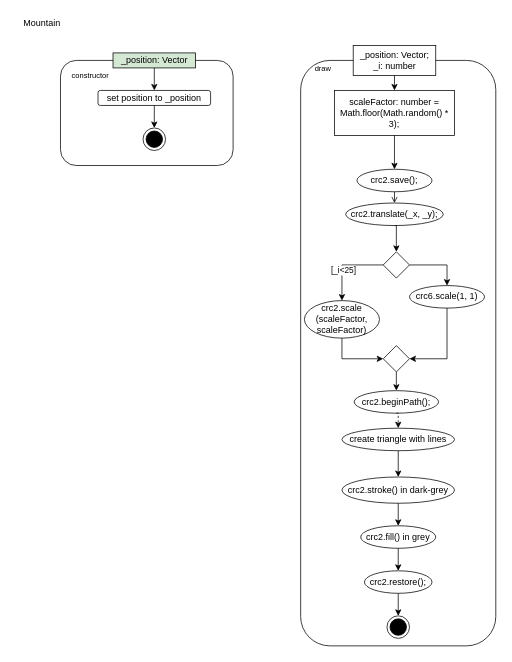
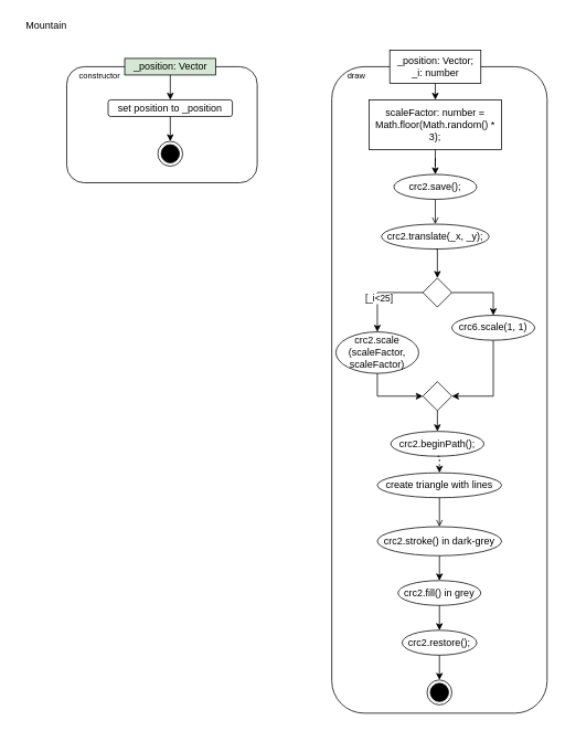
  <mxCell id="0" />
  <mxCell id="1" parent="0" />
  <mxCell id="2" value="" style="rounded=1;whiteSpace=wrap;html=1;fillColor=none;" parent="1" vertex="1"><mxGeometry x="80" y="80" width="230" height="140" as="geometry" /></mxCell>
  <mxCell id="3" value="_position: Vector" style="html=1;fillColor=#d5e8d4;" parent="1" vertex="1"><mxGeometry x="150" y="70" width="110" height="20" as="geometry" /></mxCell>
  <mxCell id="4" value="" style="endArrow=classic;html=1;exitX=0.5;exitY=1;exitDx=0;exitDy=0;" parent="1" source="3" edge="1"><mxGeometry width="50" height="50" relative="1" as="geometry"><mxPoint x="200" y="190" as="sourcePoint" /><mxPoint x="205" y="120" as="targetPoint" /></mxGeometry></mxCell>
- <mxCell id="5" value="&lt;font style=&quot;font-size: 10px&quot;&gt;constructor&lt;/font&gt;" style="text;html=1;strokeColor=none;fillColor=none;align=center;verticalAlign=middle;whiteSpace=wrap;rounded=0;" parent="1" vertex="1"><mxGeometry x="100" y="90" width="40" height="20" as="geometry" /></mxCell>
+ <mxCell id="5" value="&lt;font style=&quot;font-size: 10px&quot;&gt;constructor&lt;/font&gt;" style="text;html=1;strokeColor=none;fillColor=none;align=center;verticalAlign=middle;whiteSpace=wrap;rounded=0;" parent="1" vertex="1"><mxGeometry x="100" y="80" width="40" height="20" as="geometry" /></mxCell>
  <mxCell id="6" value="" style="rounded=1;whiteSpace=wrap;html=1;fillColor=none;" parent="1" vertex="1"><mxGeometry x="130" y="120" width="150" height="20" as="geometry" /></mxCell>
  <mxCell id="7" value="set position to _position" style="text;html=1;strokeColor=none;fillColor=none;align=center;verticalAlign=middle;whiteSpace=wrap;rounded=0;" parent="1" vertex="1"><mxGeometry x="140" y="120" width="130" height="20" as="geometry" /></mxCell>
  <mxCell id="8" value="" style="endArrow=classic;html=1;exitX=0.5;exitY=1;exitDx=0;exitDy=0;" parent="1" source="7" edge="1"><mxGeometry width="50" height="50" relative="1" as="geometry"><mxPoint x="130" y="410" as="sourcePoint" /><mxPoint x="205" y="170" as="targetPoint" /></mxGeometry></mxCell>
  <mxCell id="9" value="" style="rounded=1;whiteSpace=wrap;html=1;fillColor=none;" parent="1" vertex="1"><mxGeometry x="400" y="80" width="260" height="780" as="geometry" /></mxCell>
  <mxCell id="10" value="_position: Vector;&lt;br&gt;_i: number" style="html=1;" parent="1" vertex="1"><mxGeometry x="470" y="60" width="110" height="40" as="geometry" /></mxCell>
  <mxCell id="11" value="" style="endArrow=classic;html=1;exitX=0.5;exitY=1;exitDx=0;exitDy=0;" parent="1" source="10" edge="1"><mxGeometry width="50" height="50" relative="1" as="geometry"><mxPoint x="520" y="190" as="sourcePoint" /><mxPoint x="525" y="120" as="targetPoint" /></mxGeometry></mxCell>
  <mxCell id="12" value="&lt;font style=&quot;font-size: 10px&quot;&gt;draw&lt;/font&gt;" style="text;html=1;strokeColor=none;fillColor=none;align=center;verticalAlign=middle;whiteSpace=wrap;rounded=0;" parent="1" vertex="1"><mxGeometry x="410" y="80" width="40" height="20" as="geometry" /></mxCell>
  <mxCell id="13" value="Mountain" style="text;html=1;align=center;verticalAlign=middle;resizable=0;points=[];autosize=1;" parent="1" vertex="1"><mxGeometry x="20" y="20" width="70" height="20" as="geometry" /></mxCell>
  <mxCell id="14" value="" style="ellipse;html=1;shape=endState;fillColor=#000000;strokeColor=#000000;" parent="1" vertex="1"><mxGeometry x="190" y="170" width="30" height="30" as="geometry" /></mxCell>
  <mxCell id="15" value="" style="ellipse;html=1;shape=endState;fillColor=#000000;strokeColor=#000000;" parent="1" vertex="1"><mxGeometry x="515" y="820" width="30" height="30" as="geometry" /></mxCell>
- <mxCell id="16" value="&lt;div&gt;crc2.save();&lt;/div&gt;" style="ellipse;whiteSpace=wrap;html=1;fillColor=none;" parent="1" vertex="1"><mxGeometry x="475" y="225" width="100" height="30" as="geometry" /></mxCell>
+ <mxCell id="16" value="&lt;div&gt;crc2.save();&lt;/div&gt;" style="ellipse;whiteSpace=wrap;html=1;fillColor=none;" parent="1" vertex="1"><mxGeometry x="475" y="210" width="100" height="30" as="geometry" /></mxCell>
  <mxCell id="17" style="edgeStyle=orthogonalEdgeStyle;rounded=0;orthogonalLoop=1;jettySize=auto;html=1;exitX=0.5;exitY=1;exitDx=0;exitDy=0;entryX=0.5;entryY=0;entryDx=0;entryDy=0;" parent="1" source="18" target="33" edge="1"><mxGeometry relative="1" as="geometry" /></mxCell>
  <mxCell id="18" value="crc2.translate(_x, _y);" style="ellipse;whiteSpace=wrap;html=1;fillColor=none;" parent="1" vertex="1"><mxGeometry x="460" y="270" width="130" height="30" as="geometry" /></mxCell>
  <mxCell id="19" value="&lt;div&gt;create triangle with lines&lt;/div&gt;" style="ellipse;whiteSpace=wrap;html=1;fillColor=none;" parent="1" vertex="1"><mxGeometry x="455" y="570" width="150" height="30" as="geometry" /></mxCell>
  <mxCell id="20" value="&lt;div&gt;crc2.stroke() in dark-grey&lt;/div&gt;" style="ellipse;whiteSpace=wrap;html=1;fillColor=none;" parent="1" vertex="1"><mxGeometry x="455" y="635" width="150" height="35" as="geometry" /></mxCell>
  <mxCell id="21" value="crc2.fill() in grey" style="ellipse;whiteSpace=wrap;html=1;fillColor=none;" parent="1" vertex="1"><mxGeometry x="480" y="700" width="100" height="30" as="geometry" /></mxCell>
  <mxCell id="22" value="" style="endArrow=open;html=1;exitX=0.5;exitY=1;exitDx=0;exitDy=0;entryX=0.5;entryY=0;entryDx=0;entryDy=0;" parent="1" source="16" target="18" edge="1"><mxGeometry width="50" height="50" relative="1" as="geometry"><mxPoint x="745" y="540" as="sourcePoint" /><mxPoint x="795" y="490" as="targetPoint" /></mxGeometry></mxCell>
- <mxCell id="23" value="" style="endArrow=classic;html=1;exitX=0.5;exitY=1;exitDx=0;exitDy=0;entryX=0.5;entryY=0;entryDx=0;entryDy=0;" parent="1" source="19" target="20" edge="1"><mxGeometry width="50" height="50" relative="1" as="geometry"><mxPoint x="760" y="700" as="sourcePoint" /><mxPoint x="810" y="650" as="targetPoint" /></mxGeometry></mxCell>
+ <mxCell id="23" value="" style="endArrow=open;html=1;exitX=0.5;exitY=1;exitDx=0;exitDy=0;entryX=0.5;entryY=0;entryDx=0;entryDy=0;" parent="1" source="19" target="20" edge="1"><mxGeometry width="50" height="50" relative="1" as="geometry"><mxPoint x="760" y="700" as="sourcePoint" /><mxPoint x="810" y="650" as="targetPoint" /></mxGeometry></mxCell>
  <mxCell id="24" value="" style="endArrow=classic;html=1;exitX=0.5;exitY=1;exitDx=0;exitDy=0;entryX=0.5;entryY=0;entryDx=0;entryDy=0;" parent="1" source="20" target="21" edge="1"><mxGeometry width="50" height="50" relative="1" as="geometry"><mxPoint x="770" y="710" as="sourcePoint" /><mxPoint x="820" y="660" as="targetPoint" /></mxGeometry></mxCell>
  <mxCell id="25" value="crc2.restore();" style="ellipse;whiteSpace=wrap;html=1;fillColor=none;" parent="1" vertex="1"><mxGeometry x="485" y="760" width="90" height="30" as="geometry" /></mxCell>
  <mxCell id="26" value="" style="endArrow=classic;html=1;exitX=0.5;exitY=1;exitDx=0;exitDy=0;entryX=0.5;entryY=0;entryDx=0;entryDy=0;" parent="1" source="21" target="25" edge="1"><mxGeometry width="50" height="50" relative="1" as="geometry"><mxPoint x="540" y="685" as="sourcePoint" /><mxPoint x="760" y="760" as="targetPoint" /></mxGeometry></mxCell>
  <mxCell id="27" value="" style="endArrow=classic;html=1;exitX=0.5;exitY=1;exitDx=0;exitDy=0;entryX=0.5;entryY=0;entryDx=0;entryDy=0;" parent="1" source="25" target="15" edge="1"><mxGeometry width="50" height="50" relative="1" as="geometry"><mxPoint x="550" y="695" as="sourcePoint" /><mxPoint x="550" y="730" as="targetPoint" /></mxGeometry></mxCell>
  <mxCell id="28" style="edgeStyle=orthogonalEdgeStyle;rounded=0;orthogonalLoop=1;jettySize=auto;html=1;exitX=0.5;exitY=1;exitDx=0;exitDy=0;" parent="1" source="29" target="16" edge="1"><mxGeometry relative="1" as="geometry" /></mxCell>
  <mxCell id="29" value="scaleFactor: number = Math.floor(Math.random() * 3);" style="rounded=0;whiteSpace=wrap;html=1;fillColor=none;" parent="1" vertex="1"><mxGeometry x="445" y="120" width="160" height="60" as="geometry" /></mxCell>
  <mxCell id="30" style="edgeStyle=orthogonalEdgeStyle;rounded=0;orthogonalLoop=1;jettySize=auto;html=1;exitX=1;exitY=0.5;exitDx=0;exitDy=0;" parent="1" source="33" edge="1"><mxGeometry relative="1" as="geometry"><mxPoint x="595" y="380" as="targetPoint" /><Array as="points"><mxPoint x="595" y="353" /></Array></mxGeometry></mxCell>
  <mxCell id="31" style="edgeStyle=orthogonalEdgeStyle;rounded=0;orthogonalLoop=1;jettySize=auto;html=1;exitX=0;exitY=0.5;exitDx=0;exitDy=0;entryX=0.5;entryY=0;entryDx=0;entryDy=0;" edge="1" parent="1" source="33" target="35"><mxGeometry relative="1" as="geometry" /></mxCell>
  <mxCell id="32" value="[_i&amp;lt;25]" style="edgeLabel;html=1;align=center;verticalAlign=middle;resizable=0;points=[];" vertex="1" connectable="0" parent="31"><mxGeometry x="0.208" y="1" relative="1" as="geometry"><mxPoint as="offset" /></mxGeometry></mxCell>
  <mxCell id="33" value="" style="rhombus;whiteSpace=wrap;html=1;fillColor=none;" parent="1" vertex="1"><mxGeometry x="510" y="335" width="35" height="35" as="geometry" /></mxCell>
  <mxCell id="34" style="edgeStyle=orthogonalEdgeStyle;rounded=0;orthogonalLoop=1;jettySize=auto;html=1;exitX=0.5;exitY=1;exitDx=0;exitDy=0;entryX=0;entryY=0.5;entryDx=0;entryDy=0;" parent="1" source="35" target="39" edge="1"><mxGeometry relative="1" as="geometry" /></mxCell>
  <mxCell id="35" value="&lt;div&gt;crc2.scale&lt;/div&gt;&lt;div&gt;(scaleFactor, scaleFactor)&lt;/div&gt;" style="ellipse;whiteSpace=wrap;html=1;fillColor=none;" parent="1" vertex="1"><mxGeometry x="405" y="400" width="100" height="50" as="geometry" /></mxCell>
  <mxCell id="36" style="edgeStyle=orthogonalEdgeStyle;rounded=0;orthogonalLoop=1;jettySize=auto;html=1;exitX=0.5;exitY=1;exitDx=0;exitDy=0;entryX=1;entryY=0.5;entryDx=0;entryDy=0;" parent="1" source="37" target="39" edge="1"><mxGeometry relative="1" as="geometry" /></mxCell>
  <mxCell id="37" value="&lt;div&gt;crc6.scale(1, 1)&lt;/div&gt;" style="ellipse;whiteSpace=wrap;html=1;fillColor=none;" parent="1" vertex="1"><mxGeometry x="545" y="380" width="100" height="30" as="geometry" /></mxCell>
  <mxCell id="38" style="edgeStyle=orthogonalEdgeStyle;rounded=0;orthogonalLoop=1;jettySize=auto;html=1;exitX=0.5;exitY=1;exitDx=0;exitDy=0;entryX=0.5;entryY=0;entryDx=0;entryDy=0;" parent="1" source="39" target="41" edge="1"><mxGeometry relative="1" as="geometry" /></mxCell>
  <mxCell id="39" value="" style="rhombus;whiteSpace=wrap;html=1;fillColor=none;" parent="1" vertex="1"><mxGeometry x="510" y="460" width="35" height="35" as="geometry" /></mxCell>
  <mxCell id="40" style="edgeStyle=orthogonalEdgeStyle;rounded=0;orthogonalLoop=1;jettySize=auto;html=1;exitX=0.5;exitY=1;exitDx=0;exitDy=0;entryX=0.5;entryY=0;entryDx=0;entryDy=0;dashed=1;" parent="1" source="41" target="19" edge="1"><mxGeometry relative="1" as="geometry" /></mxCell>
  <mxCell id="41" value="&lt;div&gt;crc2.beginPath();&lt;/div&gt;" style="ellipse;whiteSpace=wrap;html=1;fillColor=none;" parent="1" vertex="1"><mxGeometry x="471.25" y="520" width="112.5" height="30" as="geometry" /></mxCell>
